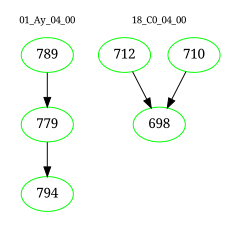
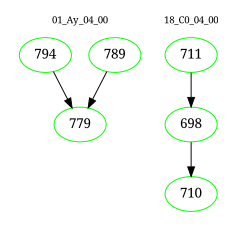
  digraph {
    fontname="Noto Serif"
    node [color=green fontname="Noto Serif"]
    edge [color=black fontname="Noto Serif"]
    n1 [label=779]
    n2 [label=789]
    n3 [label=794]
    n4 [label=698]
    n5 [label=710]
-   n6 [label=712]
+   n6 [label=711]
    subgraph cluster_1 {
      color=white
      fontsize=10
      label="01_Ay_04_00"
      n1
      n2
      n3
    }
    subgraph cluster_2 {
      color=white
      fontsize=10
      label="18_C0_04_00"
      n4
      n5
      n6
    }
-   n1 -> n3
+   n3 -> n1
    n2 -> n1
-   n5 -> n4
+   n4 -> n5
    n6 -> n4
  }
